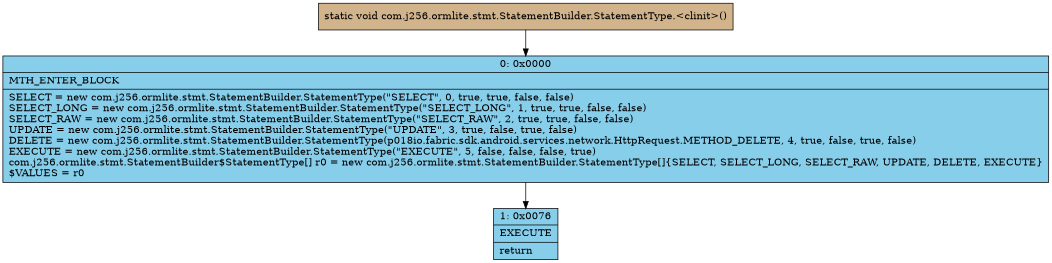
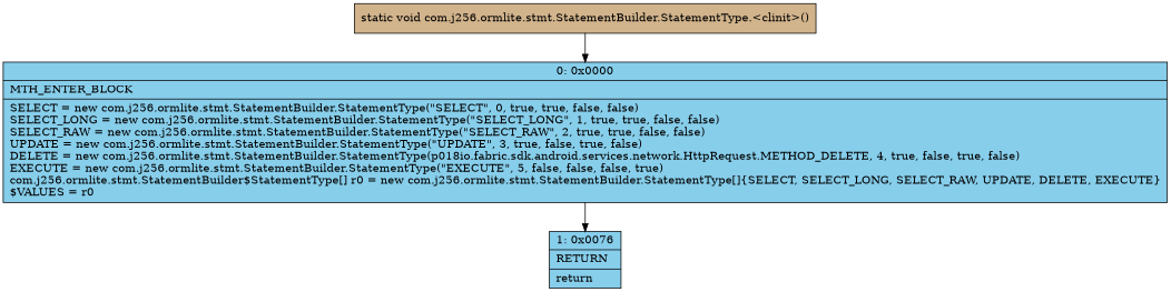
  digraph {
    node [shape=record style=filled fillcolor=skyblue]
    n1 [label="{0\:\ 0x0000|MTH_ENTER_BLOCK\l|SELECT = new com.j256.ormlite.stmt.StatementBuilder.StatementType(\"SELECT\", 0, true, true, false, false)\lSELECT_LONG = new com.j256.ormlite.stmt.StatementBuilder.StatementType(\"SELECT_LONG\", 1, true, true, false, false)\lSELECT_RAW = new com.j256.ormlite.stmt.StatementBuilder.StatementType(\"SELECT_RAW\", 2, true, true, false, false)\lUPDATE = new com.j256.ormlite.stmt.StatementBuilder.StatementType(\"UPDATE\", 3, true, false, true, false)\lDELETE = new com.j256.ormlite.stmt.StatementBuilder.StatementType(p018io.fabric.sdk.android.services.network.HttpRequest.METHOD_DELETE, 4, true, false, true, false)\lEXECUTE = new com.j256.ormlite.stmt.StatementBuilder.StatementType(\"EXECUTE\", 5, false, false, false, true)\lcom.j256.ormlite.stmt.StatementBuilder$StatementType[] r0 = new com.j256.ormlite.stmt.StatementBuilder.StatementType[]\{SELECT, SELECT_LONG, SELECT_RAW, UPDATE, DELETE, EXECUTE\}\l$VALUES = r0\l}"]
-   n2 [label="{1\:\ 0x0076|EXECUTE\l|return\l}"]
+   n2 [label="{1\:\ 0x0076|RETURN\l|return\l}"]
    n3 [label="{static void com.j256.ormlite.stmt.StatementBuilder.StatementType.\<clinit\>() }" fillcolor=tan]
    n1 -> n2
    n3 -> n1
  }
